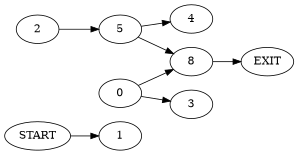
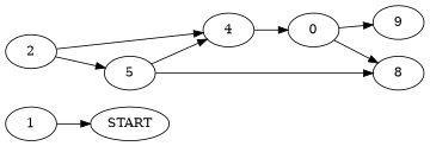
  digraph {
    rankdir=LR
    n1 [label=START]
    1
-   n3 [label=EXIT]
    2
    4
    5
    n7 [label=0]
    8
-   9 [label=3]
-   n1 -> 1
+   9
+   1 -> n1
+   2 -> 4
    2 -> 5
+   4 -> n7
    5 -> 4
    5 -> 8
    n7 -> 8
    n7 -> 9
-   8 -> n3
  }
